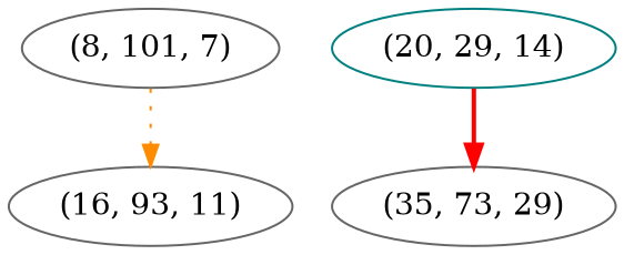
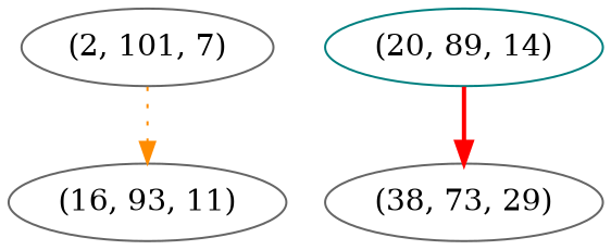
  digraph {
    node [color=gray40]
    edge [arrowhead=normal]
-   "(8, 101, 7)"
+   "(8, 101, 7)" [label="(2, 101, 7)"]
    "(16, 93, 11)"
-   "(20, 89, 14)" [color=teal label="(20, 29, 14)"]
-   "(35, 73, 29)"
+   "(20, 89, 14)" [color=teal]
+   "(35, 73, 29)" [label="(38, 73, 29)"]
    "(8, 101, 7)" -> "(16, 93, 11)" [color=darkorange style=dotted]
    "(20, 89, 14)" -> "(35, 73, 29)" [color=red style=bold]
  }
